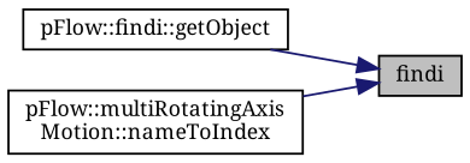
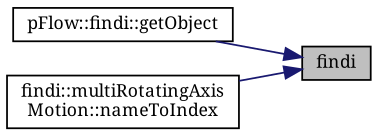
  digraph {
    fontname="Noto Serif"
    rankdir=RL
    node [color=black fillcolor=white fontname="Noto Serif" fontsize=10 shape=record style=filled]
    edge [color=midnightblue dir=back fontname="Noto Serif" fontsize=10 labelfontname=Helvetica labelfontsize=10 style=solid]
    n1 [fillcolor=grey75 fontcolor=black height=0.2 label=findi width=0.4]
    n2 [height=0.2 label="pFlow::findi::getObject" width=0.4]
-   n3 [height=0.2 label="pFlow::multiRotatingAxis\lMotion::nameToIndex" width=0.4]
+   n3 [height=0.2 label="findi::multiRotatingAxis\lMotion::nameToIndex" width=0.4]
    n1 -> n2
    n1 -> n3
  }
